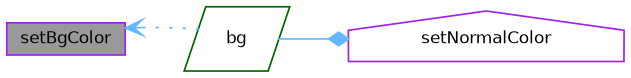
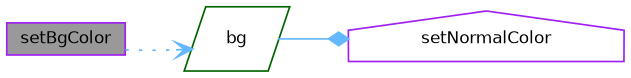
  digraph {
    rankdir=LR
    node [color=purple fillcolor=white fontname=Helvetica fontsize=10 style=filled]
    edge [color=steelblue1 fontname=Helvetica fontsize=10 labelfontname=Helvetica labelfontsize=10]
    n1 [fillcolor=grey60 fontcolor=black height=0.2 label=setBgColor shape=box width=0.4]
    n2 [color=darkgreen height=0.2 label=bg shape=parallelogram width=0.4]
    n3 [height=0.2 label=setNormalColor shape=house width=0.4]
-   n2 -> n1 [arrowhead=vee style=dotted]
+   n1 -> n2 [arrowhead=vee style=dotted]
    n2 -> n3 [arrowhead=diamond style=solid]
  }
